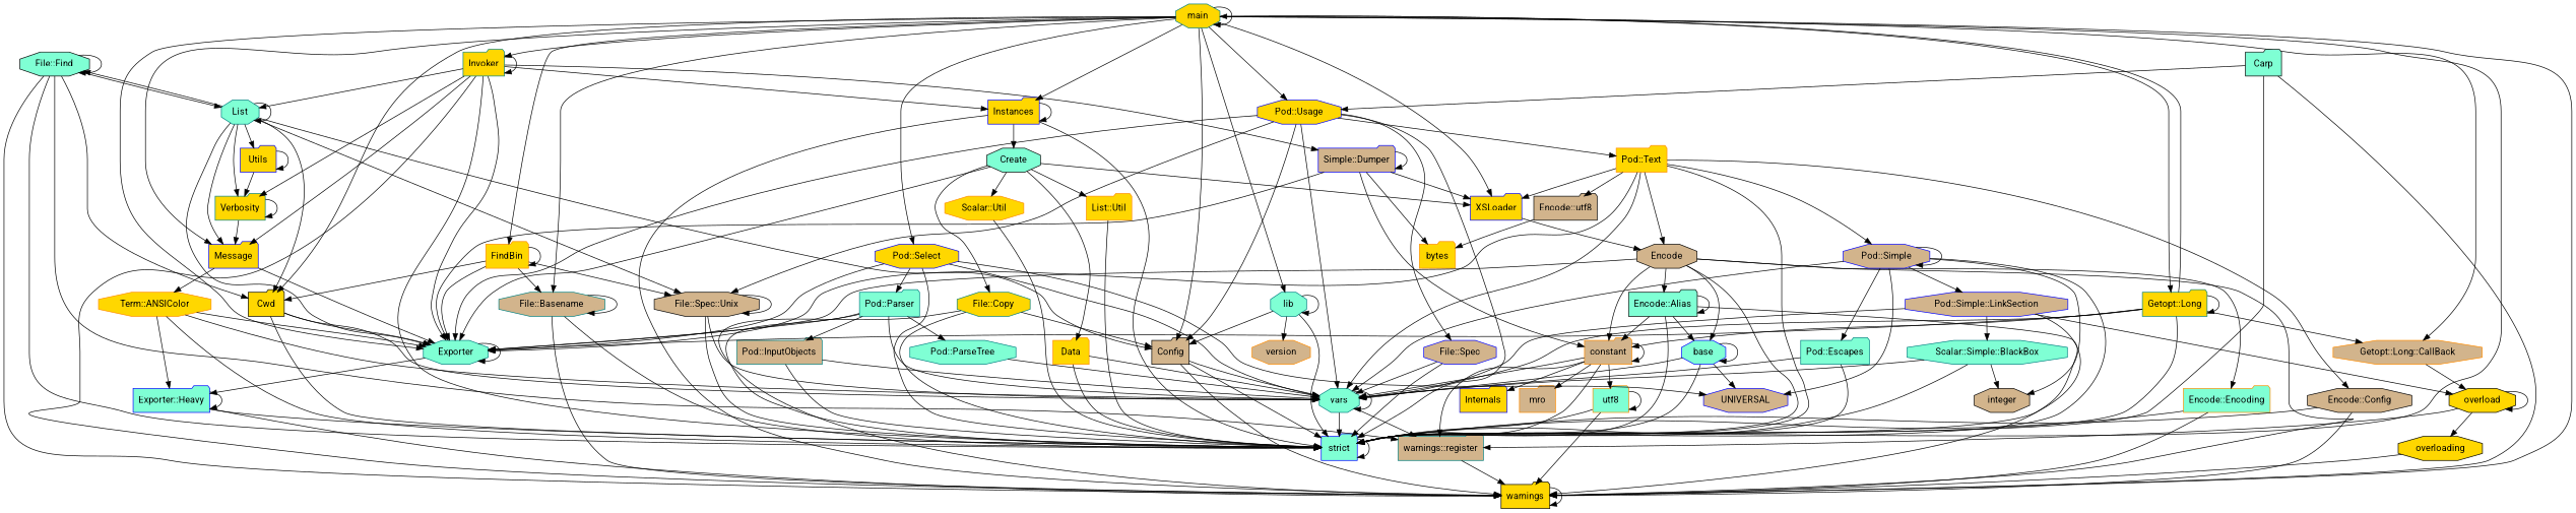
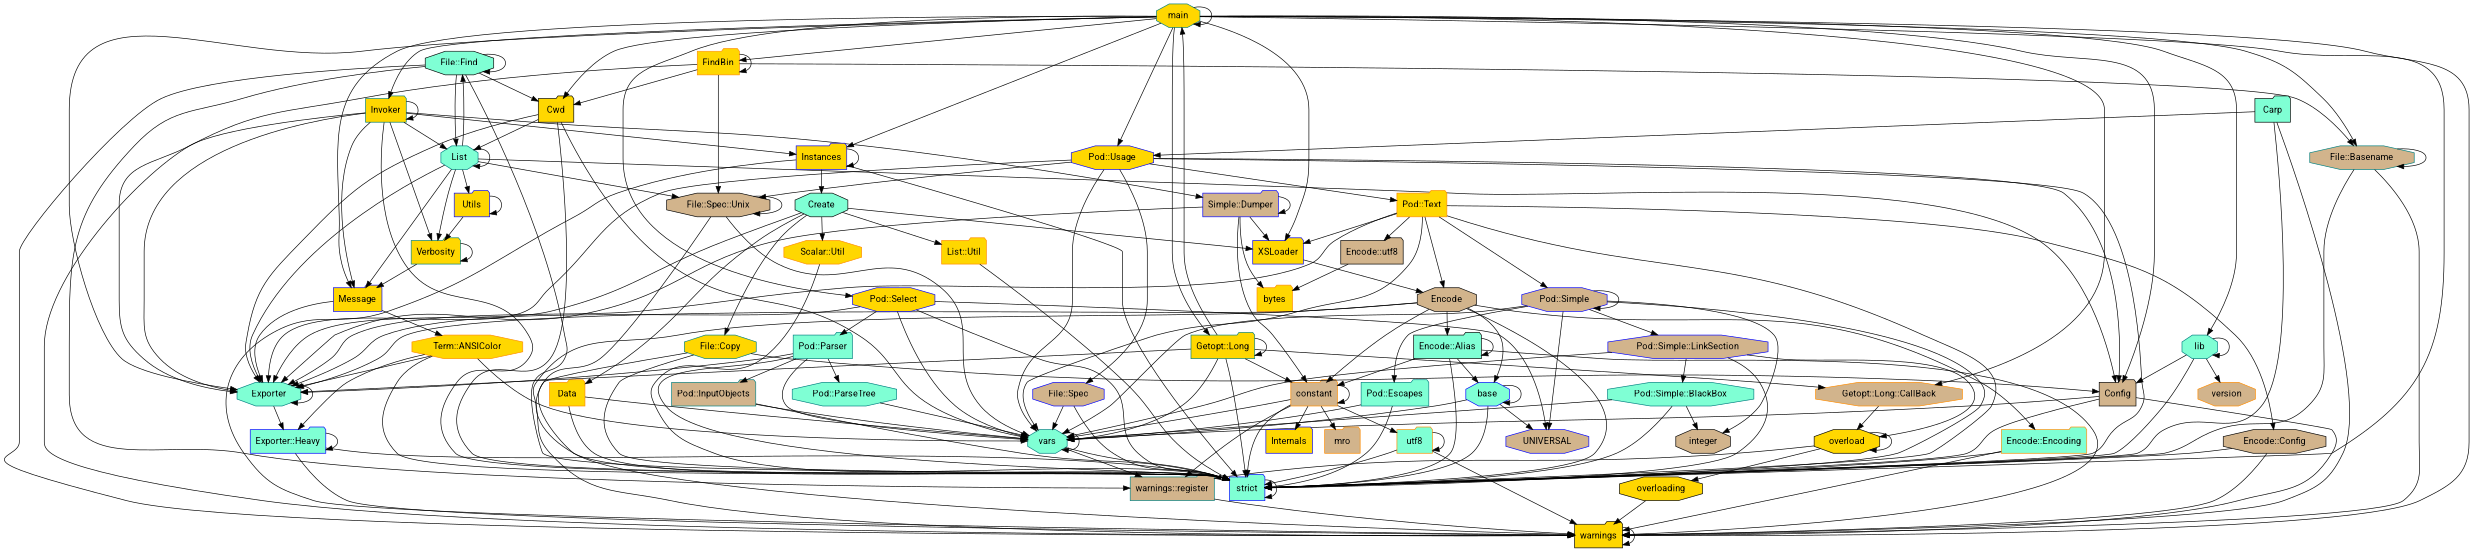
  digraph {
    fontname=Roboto
    node [color=teal fillcolor=gold fontname=Roboto shape=folder style=filled]
    edge [fontname=Roboto]
    "File::Find" [color=black fillcolor=aquamarine shape=octagon]
    Cwd [color=black]
    "strict" [color=blue fillcolor=aquamarine]
    List [fillcolor=aquamarine shape=octagon]
    warnings [color=black]
    "warnings::register" [fillcolor=tan]
    vars [fillcolor=aquamarine shape=octagon]
    Exporter [fillcolor=aquamarine shape=octagon]
    "File::Spec::Unix" [color=black fillcolor=tan shape=octagon]
    Utils [color=blue]
    Verbosity
    Config [color=black fillcolor=tan]
    Message [color=blue]
    "Pod::InputObjects" [fillcolor=tan]
    n15 [color=blue fillcolor=tan label="Simple::Dumper"]
    constant [color=darkorange fillcolor=tan]
    bytes [color=darkorange]
    XSLoader [color=blue]
    "Exporter::Heavy" [color=blue fillcolor=aquamarine]
    Internals [color=blue]
    utf8 [color=darkorange fillcolor=aquamarine]
    mro [color=darkorange fillcolor=tan]
    Encode [color=black fillcolor=tan shape=octagon]
    "Term::ANSIColor" [color=darkorange shape=octagon]
    Invoker
    Instances [color=blue]
    Create [color=black fillcolor=aquamarine shape=octagon]
    base [color=blue fillcolor=aquamarine shape=octagon]
    UNIVERSAL [color=blue fillcolor=tan shape=octagon]
    n30 [color=darkorange label=Data]
-   "Pod::Simple::BlackBox" [fillcolor=aquamarine shape=octagon label="Scalar::Simple::BlackBox"]
+   "Pod::Simple::BlackBox" [fillcolor=aquamarine shape=octagon]
    integer [color=black fillcolor=tan shape=octagon]
    main [shape=octagon]
    lib [fillcolor=aquamarine shape=octagon]
    "Getopt::Long"
    "Pod::Select" [color=blue shape=octagon]
    "Getopt::Long::CallBack" [color=darkorange fillcolor=tan shape=octagon]
    "Pod::Usage" [color=blue shape=octagon]
    "File::Basename" [fillcolor=tan shape=octagon]
    FindBin [color=darkorange]
    version [color=darkorange fillcolor=tan shape=octagon]
    "Pod::Parser" [fillcolor=aquamarine]
    overload [color=black shape=octagon]
    "Pod::Text" [color=darkorange]
    "File::Spec" [color=blue fillcolor=tan shape=octagon]
    "Encode::Alias" [color=black fillcolor=aquamarine]
    "Pod::ParseTree" [fillcolor=aquamarine shape=octagon]
    "Pod::Simple" [color=blue fillcolor=tan shape=octagon]
    "Pod::Simple::LinkSection" [color=blue fillcolor=tan shape=octagon]
    "Pod::Escapes" [fillcolor=aquamarine]
    overloading [color=black shape=octagon]
    "Encode::Config" [color=black fillcolor=tan shape=octagon]
    "Encode::Encoding" [color=darkorange fillcolor=aquamarine]
    "Scalar::Util" [color=darkorange shape=octagon]
    "List::Util" [color=darkorange]
    "File::Copy" [shape=octagon]
    "Encode::utf8" [color=black fillcolor=tan]
    Carp [color=black fillcolor=aquamarine]
    "File::Find" -> "File::Find"
    "File::Find" -> Cwd
    "File::Find" -> "strict"
    "File::Find" -> List
    "File::Find" -> warnings
    "File::Find" -> "warnings::register"
    Cwd -> "strict"
    Cwd -> vars
    Cwd -> Exporter
    "strict" -> "strict"
    List -> "File::Find"
-   List -> Cwd
+   Cwd -> List
    List -> List
    List -> Exporter
    List -> "File::Spec::Unix"
    List -> Utils
    List -> Verbosity
    List -> Config
    List -> Message
    warnings -> warnings
    "warnings::register" -> warnings
    vars -> "strict"
    vars -> "warnings::register"
    vars -> vars
    Exporter -> Exporter
    Exporter -> "Exporter::Heavy"
    "File::Spec::Unix" -> "strict"
    "File::Spec::Unix" -> vars
    "File::Spec::Unix" -> "File::Spec::Unix"
    Utils -> Utils
    Utils -> Verbosity
    Verbosity -> Verbosity
    Verbosity -> Message
    Config -> "strict"
    Config -> warnings
    Config -> vars
    Message -> Exporter
    Message -> "Term::ANSIColor"
    "Pod::InputObjects" -> "strict"
    "Pod::InputObjects" -> vars
    n15 -> Exporter
    n15 -> n15
    n15 -> constant
    n15 -> bytes
    n15 -> XSLoader
    constant -> "strict"
    constant -> "warnings::register"
    constant -> vars
    constant -> constant
    constant -> Internals
    constant -> utf8
    constant -> mro
    XSLoader -> Encode
    "Exporter::Heavy" -> "strict"
    "Exporter::Heavy" -> warnings
    "Exporter::Heavy" -> "Exporter::Heavy"
    utf8 -> "strict"
    utf8 -> warnings
    utf8 -> utf8
    Encode -> "strict"
    Encode -> warnings
    Encode -> Exporter
    Encode -> constant
    Encode -> base
    Encode -> "Encode::Alias"
    Encode -> "Encode::Encoding"
    "Term::ANSIColor" -> "strict"
    "Term::ANSIColor" -> vars
    "Term::ANSIColor" -> Exporter
    "Term::ANSIColor" -> "Exporter::Heavy"
    Invoker -> "strict"
    Invoker -> List
    Invoker -> warnings
    Invoker -> Exporter
    Invoker -> Verbosity
    Invoker -> Message
    Invoker -> n15
    Invoker -> Invoker
    Invoker -> Instances
    Instances -> "strict"
    Instances -> warnings
    Instances -> Instances
    Instances -> Create
    Create -> Exporter
    Create -> XSLoader
    Create -> n30
    Create -> "Scalar::Util"
    Create -> "List::Util"
    Create -> "File::Copy"
    base -> "strict"
    base -> vars
    base -> base
    base -> UNIVERSAL
    n30 -> "strict"
    n30 -> vars
    "Pod::Simple::BlackBox" -> "strict"
    "Pod::Simple::BlackBox" -> vars
    "Pod::Simple::BlackBox" -> integer
    main -> Cwd
    main -> "strict"
    main -> warnings
    main -> Exporter
    main -> Config
    main -> Message
    main -> XSLoader
    main -> Invoker
    main -> Instances
    main -> main
    main -> lib
    main -> "Getopt::Long"
    main -> "Pod::Select"
    main -> "Getopt::Long::CallBack"
    main -> "Pod::Usage"
    main -> "File::Basename"
    main -> FindBin
    lib -> "strict"
    lib -> Config
    lib -> lib
    lib -> version
    "Getopt::Long" -> "strict"
    "Getopt::Long" -> vars
    "Getopt::Long" -> Exporter
    "Getopt::Long" -> constant
    "Getopt::Long" -> main
    "Getopt::Long" -> "Getopt::Long"
    "Getopt::Long" -> "Getopt::Long::CallBack"
    "Pod::Select" -> "strict"
    "Pod::Select" -> vars
    "Pod::Select" -> Exporter
    "Pod::Select" -> UNIVERSAL
    "Pod::Select" -> "Pod::Parser"
    "Getopt::Long::CallBack" -> overload
    "Pod::Usage" -> "strict"
    "Pod::Usage" -> vars
    "Pod::Usage" -> Exporter
    "Pod::Usage" -> "File::Spec::Unix"
    "Pod::Usage" -> Config
    "Pod::Usage" -> "Pod::Text"
    "Pod::Usage" -> "File::Spec"
    "File::Basename" -> "strict"
    "File::Basename" -> warnings
    "File::Basename" -> "File::Basename"
    FindBin -> Cwd
    FindBin -> Exporter
    FindBin -> "File::Spec::Unix"
    FindBin -> "File::Basename"
    FindBin -> FindBin
    "Pod::Parser" -> "strict"
    "Pod::Parser" -> vars
    "Pod::Parser" -> Exporter
    "Pod::Parser" -> "Pod::InputObjects"
    "Pod::Parser" -> "Pod::ParseTree"
    overload -> "warnings::register"
    overload -> overload
    overload -> overloading
    "Pod::Text" -> "strict"
    "Pod::Text" -> vars
    "Pod::Text" -> Exporter
    "Pod::Text" -> XSLoader
    "Pod::Text" -> Encode
    "Pod::Text" -> "Pod::Simple"
    "Pod::Text" -> "Encode::Config"
    "Pod::Text" -> "Encode::utf8"
    "File::Spec" -> "strict"
    "File::Spec" -> vars
    "Encode::Alias" -> "strict"
    "Encode::Alias" -> warnings
    "Encode::Alias" -> constant
    "Encode::Alias" -> base
    "Encode::Alias" -> "Encode::Alias"
    "Pod::ParseTree" -> vars
    "Pod::Simple" -> "strict"
    "Pod::Simple" -> vars
    "Pod::Simple" -> UNIVERSAL
    "Pod::Simple" -> integer
    "Pod::Simple" -> "Pod::Simple"
    "Pod::Simple" -> "Pod::Simple::LinkSection"
    "Pod::Simple" -> "Pod::Escapes"
    "Pod::Simple::LinkSection" -> "strict"
    "Pod::Simple::LinkSection" -> vars
    "Pod::Simple::LinkSection" -> "Pod::Simple::BlackBox"
    "Pod::Simple::LinkSection" -> overload
    "Pod::Escapes" -> "strict"
    "Pod::Escapes" -> vars
    overloading -> warnings
    "Encode::Config" -> "strict"
    "Encode::Config" -> warnings
    "Encode::Encoding" -> "strict"
    "Encode::Encoding" -> warnings
    "Scalar::Util" -> "strict"
    "List::Util" -> "strict"
    "File::Copy" -> "strict"
    "File::Copy" -> warnings
    "File::Copy" -> Config
    "Encode::utf8" -> bytes
    Carp -> "strict"
    Carp -> warnings
    Carp -> "Pod::Usage"
  }
